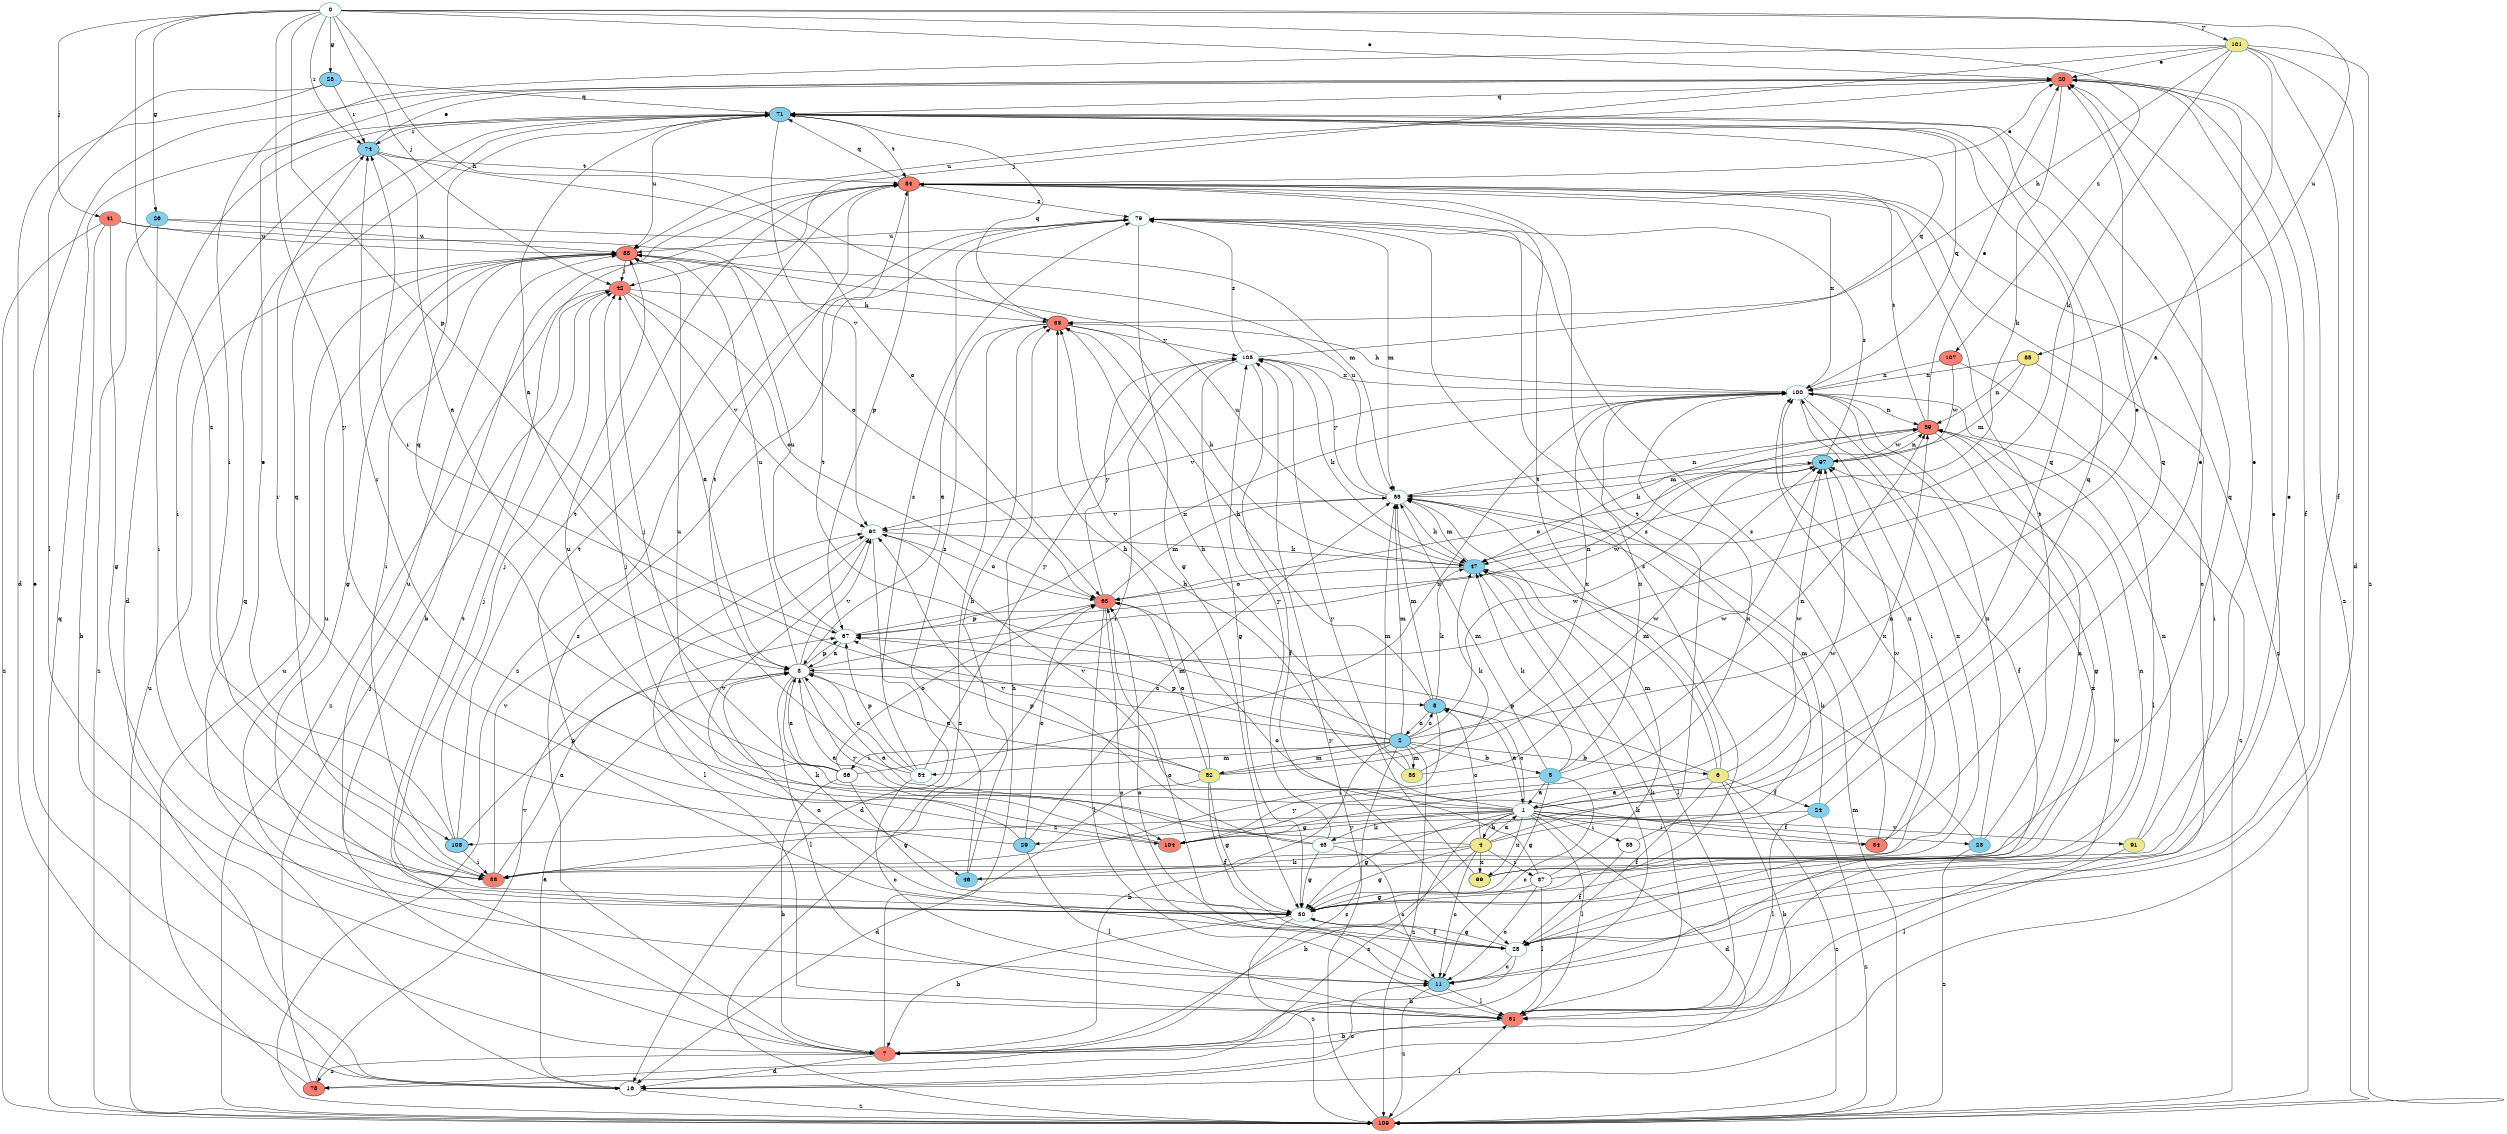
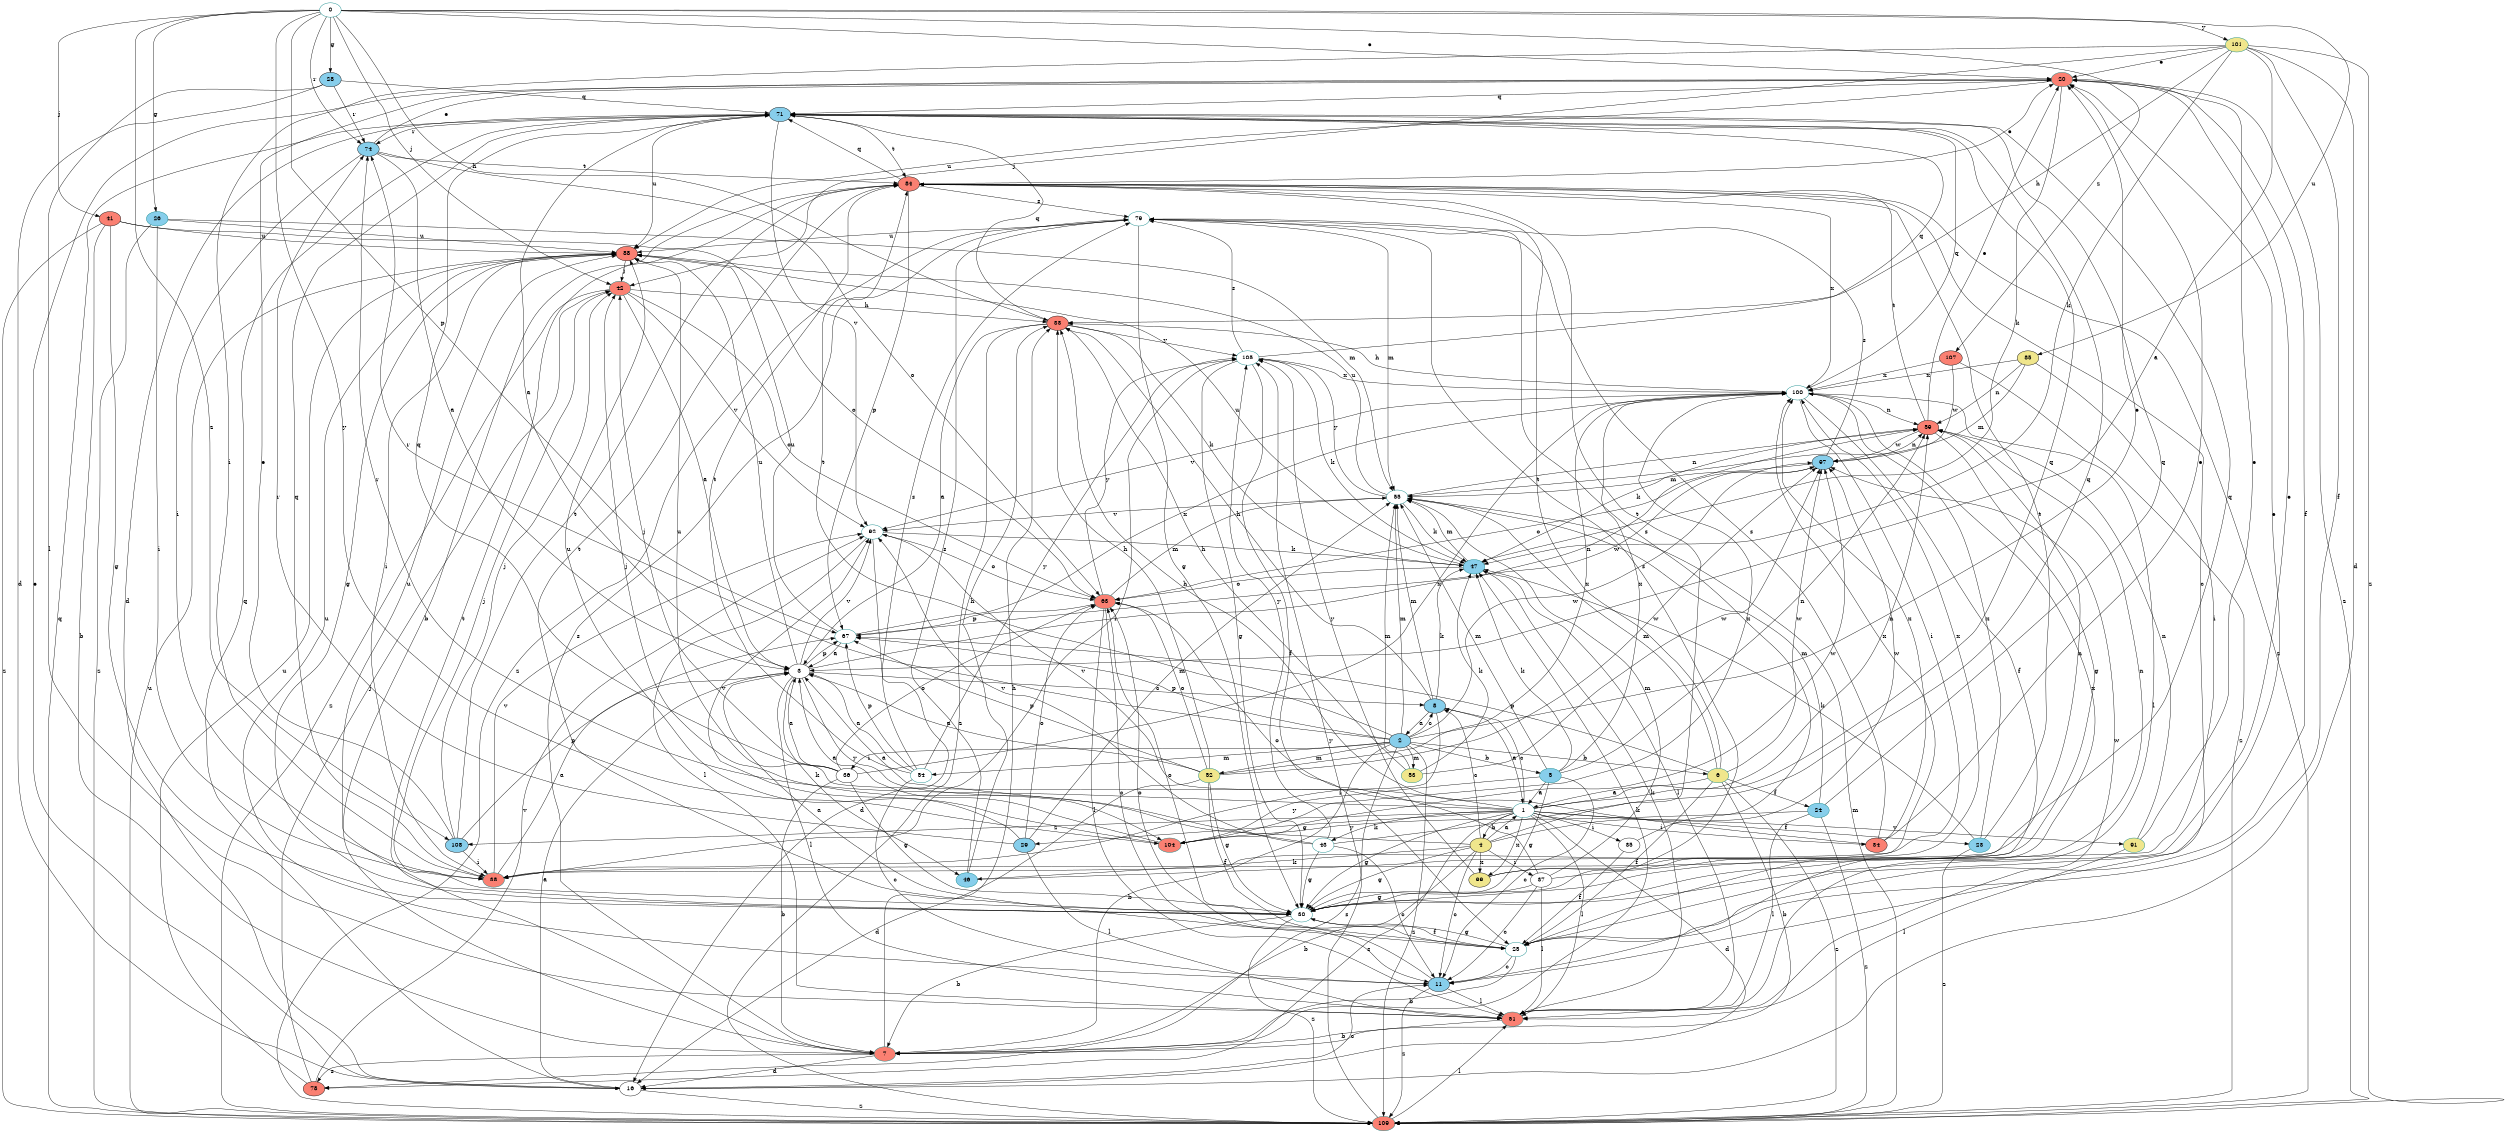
  strict digraph {
    node [color=teal fillcolor=white style=filled]
    20 [fillcolor=salmon]
    0
    26 [fillcolor=skyblue]
    28 [color=black fillcolor=skyblue]
    33 [color=black fillcolor=salmon]
-   41 [fillcolor=salmon]
+   41 [color=black fillcolor=salmon]
    42 [fillcolor=salmon]
    67
    74 [color=black fillcolor=skyblue]
    85 [color=black fillcolor=khaki]
    101 [fillcolor=khaki]
    104 [fillcolor=salmon]
    107 [color=black fillcolor=salmon]
    108 [color=black fillcolor=skyblue]
    71 [color=black fillcolor=skyblue]
    88 [color=black fillcolor=salmon]
    109 [fillcolor=salmon]
    47 [fillcolor=skyblue]
    25
    55
    38 [fillcolor=salmon]
    16 [color=black]
    51 [fillcolor=salmon]
    3 [color=black]
    105
    30
    7 [fillcolor=salmon]
    63 [fillcolor=salmon]
    92
    97 [color=black fillcolor=skyblue]
    100
    84 [color=black fillcolor=salmon]
    59 [color=black fillcolor=salmon]
    1
    4 [color=black fillcolor=khaki]
    8 [color=black fillcolor=skyblue]
    23 [fillcolor=skyblue]
    29 [color=black fillcolor=skyblue]
    34 [color=black fillcolor=salmon]
    35 [color=black]
    43
    78 [color=black fillcolor=salmon]
    91 [fillcolor=khaki]
    99 [color=black fillcolor=khaki]
    46 [fillcolor=skyblue]
    11 [color=black fillcolor=skyblue]
    37 [color=black]
    2 [color=black fillcolor=skyblue]
    79
    5 [fillcolor=skyblue]
    6 [fillcolor=khaki]
    36 [color=black]
    52 [fillcolor=khaki]
    53 [fillcolor=khaki]
    54
    24 [fillcolor=skyblue]
    20 -> 71 [label=q]
    20 -> 88 [label=u]
    20 -> 109 [label=z]
    20 -> 47 [label=k]
    20 -> 25 [label=f]
    0 -> 20 [label=e]
    0 -> 26 [label=g]
    0 -> 28 [label=g]
    0 -> 33 [label=h]
    0 -> 41 [label=j]
    0 -> 42 [label=j]
    0 -> 67 [label=p]
    0 -> 74 [label=r]
    0 -> 85 [label=u]
    0 -> 101 [label=y]
    0 -> 104 [label=y]
    0 -> 107 [label=z]
    0 -> 108 [label=z]
    26 -> 88 [label=u]
    26 -> 109 [label=z]
    26 -> 55 [label=m]
    26 -> 38 [label=i]
    28 -> 74 [label=r]
    28 -> 71 [label=q]
    28 -> 16 [label=d]
    28 -> 51 [label=l]
    33 -> 71 [label=q]
    33 -> 109 [label=z]
    33 -> 47 [label=k]
    33 -> 3 [label=a]
    33 -> 105 [label=y]
    41 -> 88 [label=u]
    41 -> 109 [label=z]
    41 -> 30 [label=g]
    41 -> 7 [label=b]
    41 -> 63 [label=o]
    42 -> 33 [label=h]
    42 -> 109 [label=z]
    42 -> 3 [label=a]
    42 -> 63 [label=o]
    42 -> 92 [label=v]
    67 -> 88 [label=u]
    67 -> 3 [label=a]
    67 -> 97 [label=w]
    67 -> 100 [label=x]
    74 -> 20 [label=e]
    74 -> 38 [label=i]
    74 -> 3 [label=a]
    74 -> 63 [label=o]
    74 -> 84 [label=t]
    85 -> 55 [label=m]
    85 -> 38 [label=i]
    85 -> 100 [label=x]
    85 -> 59 [label=n]
    101 -> 20 [label=e]
    101 -> 33 [label=h]
    101 -> 42 [label=j]
    101 -> 109 [label=z]
    101 -> 47 [label=k]
    101 -> 25 [label=f]
    101 -> 38 [label=i]
    101 -> 16 [label=d]
    101 -> 3 [label=a]
    104 -> 88 [label=u]
    104 -> 3 [label=a]
    104 -> 97 [label=w]
    104 -> 100 [label=x]
    107 -> 109 [label=z]
    107 -> 97 [label=w]
    107 -> 100 [label=x]
    108 -> 20 [label=e]
    108 -> 42 [label=j]
    108 -> 67 [label=p]
    108 -> 38 [label=i]
    108 -> 84 [label=t]
    71 -> 74 [label=r]
    71 -> 88 [label=u]
    71 -> 16 [label=d]
    71 -> 3 [label=a]
    71 -> 92 [label=v]
    71 -> 84 [label=t]
    88 -> 42 [label=j]
    88 -> 38 [label=i]
    88 -> 30 [label=g]
    109 -> 71 [label=q]
    109 -> 88 [label=u]
    109 -> 55 [label=m]
    109 -> 51 [label=l]
    109 -> 105 [label=y]
    47 -> 88 [label=u]
    47 -> 55 [label=m]
    47 -> 51 [label=l]
    47 -> 63 [label=o]
    25 -> 20 [label=e]
    25 -> 3 [label=a]
    25 -> 30 [label=g]
    25 -> 7 [label=b]
    25 -> 63 [label=o]
    25 -> 11 [label=c]
    55 -> 88 [label=u]
    55 -> 47 [label=k]
    55 -> 105 [label=y]
    55 -> 92 [label=v]
    55 -> 59 [label=n]
    38 -> 71 [label=q]
    38 -> 3 [label=a]
    38 -> 92 [label=v]
    16 -> 20 [label=e]
    16 -> 71 [label=q]
    16 -> 109 [label=z]
    16 -> 3 [label=a]
    16 -> 11 [label=c]
    51 -> 47 [label=k]
    51 -> 7 [label=b]
    51 -> 97 [label=w]
    3 -> 67 [label=p]
    3 -> 104 [label=y]
    3 -> 88 [label=u]
    3 -> 51 [label=l]
    3 -> 92 [label=v]
    3 -> 59 [label=n]
    3 -> 8 [label=c]
    3 -> 46 [label=k]
    105 -> 71 [label=q]
    105 -> 47 [label=k]
    105 -> 25 [label=f]
    105 -> 38 [label=i]
    105 -> 30 [label=g]
    105 -> 100 [label=x]
    105 -> 79 [label=s]
    30 -> 20 [label=e]
    30 -> 42 [label=j]
    30 -> 88 [label=u]
    30 -> 109 [label=z]
    30 -> 25 [label=f]
    30 -> 7 [label=b]
    30 -> 84 [label=t]
    30 -> 59 [label=n]
    30 -> 79 [label=s]
    7 -> 33 [label=h]
    7 -> 47 [label=k]
    7 -> 16 [label=d]
    7 -> 84 [label=t]
    7 -> 78 [label=s]
    7 -> 79 [label=s]
    63 -> 67 [label=p]
    63 -> 55 [label=m]
    63 -> 51 [label=l]
    63 -> 105 [label=y]
    63 -> 11 [label=c]
    92 -> 47 [label=k]
    92 -> 16 [label=d]
    92 -> 51 [label=l]
    92 -> 63 [label=o]
    97 -> 55 [label=m]
    97 -> 63 [label=o]
    97 -> 59 [label=n]
    97 -> 79 [label=s]
    100 -> 33 [label=h]
    100 -> 71 [label=q]
    100 -> 25 [label=f]
    100 -> 38 [label=i]
    100 -> 51 [label=l]
    100 -> 92 [label=v]
    100 -> 59 [label=n]
    84 -> 20 [label=e]
    84 -> 67 [label=p]
    84 -> 71 [label=q]
    84 -> 109 [label=z]
    84 -> 7 [label=b]
    84 -> 100 [label=x]
    84 -> 11 [label=c]
    84 -> 79 [label=s]
    59 -> 20 [label=e]
    59 -> 47 [label=k]
    59 -> 30 [label=g]
    59 -> 97 [label=w]
    59 -> 84 [label=t]
    1 -> 74 [label=r]
    1 -> 108 [label=z]
    1 -> 71 [label=q]
    1 -> 88 [label=u]
    1 -> 16 [label=d]
    1 -> 51 [label=l]
    1 -> 30 [label=g]
    1 -> 92 [label=v]
    1 -> 59 [label=n]
    1 -> 4 [label=b]
    1 -> 8 [label=c]
    1 -> 23 [label=f]
    1 -> 29 [label=g]
    1 -> 34 [label=i]
    1 -> 35 [label=i]
    1 -> 43 [label=k]
    1 -> 78 [label=s]
    1 -> 91 [label=v]
    1 -> 99 [label=x]
    4 -> 42 [label=j]
    4 -> 30 [label=g]
    4 -> 7 [label=b]
    4 -> 97 [label=w]
    4 -> 84 [label=t]
    4 -> 1 [label=a]
    4 -> 8 [label=c]
    4 -> 99 [label=x]
    4 -> 46 [label=k]
    4 -> 11 [label=c]
    4 -> 37 [label=i]
    8 -> 33 [label=h]
    8 -> 47 [label=k]
    8 -> 55 [label=m]
    8 -> 38 [label=i]
    8 -> 1 [label=a]
    8 -> 2 [label=a]
    23 -> 109 [label=z]
    23 -> 47 [label=k]
    23 -> 100 [label=x]
    23 -> 84 [label=t]
    29 -> 74 [label=r]
    29 -> 55 [label=m]
    29 -> 51 [label=l]
    29 -> 63 [label=o]
    29 -> 92 [label=v]
    34 -> 20 [label=e]
    34 -> 33 [label=h]
    34 -> 100 [label=x]
    34 -> 79 [label=s]
    35 -> 25 [label=f]
    35 -> 79 [label=s]
    43 -> 71 [label=q]
    43 -> 3 [label=a]
    43 -> 105 [label=y]
    43 -> 30 [label=g]
    43 -> 92 [label=v]
    43 -> 11 [label=c]
    78 -> 42 [label=j]
    78 -> 88 [label=u]
    78 -> 92 [label=v]
    91 -> 20 [label=e]
    91 -> 51 [label=l]
    91 -> 59 [label=n]
    99 -> 71 [label=q]
    99 -> 105 [label=y]
    99 -> 100 [label=x]
    46 -> 33 [label=h]
    46 -> 100 [label=x]
    46 -> 79 [label=s]
    11 -> 88 [label=u]
    11 -> 109 [label=z]
    11 -> 51 [label=l]
    11 -> 63 [label=o]
    11 -> 100 [label=x]
    37 -> 55 [label=m]
    37 -> 51 [label=l]
    37 -> 30 [label=g]
    37 -> 63 [label=o]
    37 -> 59 [label=n]
    37 -> 11 [label=c]
    2 -> 20 [label=e]
    2 -> 67 [label=p]
    2 -> 74 [label=r]
    2 -> 109 [label=z]
    2 -> 55 [label=m]
    2 -> 7 [label=b]
    2 -> 97 [label=w]
    2 -> 84 [label=t]
    2 -> 8 [label=c]
    2 -> 78 [label=s]
    2 -> 5 [label=b]
    2 -> 6 [label=b]
    2 -> 36 [label=i]
    2 -> 52 [label=m]
    2 -> 53 [label=m]
    2 -> 54 [label=m]
    79 -> 88 [label=u]
    79 -> 109 [label=z]
    79 -> 55 [label=m]
    79 -> 30 [label=g]
    5 -> 104 [label=y]
    5 -> 47 [label=k]
    5 -> 55 [label=m]
    5 -> 30 [label=g]
    5 -> 100 [label=x]
    5 -> 59 [label=n]
    5 -> 1 [label=a]
    5 -> 11 [label=c]
    6 -> 67 [label=p]
    6 -> 109 [label=z]
    6 -> 25 [label=f]
    6 -> 55 [label=m]
    6 -> 7 [label=b]
    6 -> 97 [label=w]
    6 -> 84 [label=t]
    6 -> 1 [label=a]
    6 -> 24 [label=f]
    36 -> 42 [label=j]
    36 -> 71 [label=q]
    36 -> 3 [label=a]
    36 -> 30 [label=g]
    36 -> 7 [label=b]
    36 -> 63 [label=o]
    36 -> 100 [label=x]
    52 -> 33 [label=h]
    52 -> 67 [label=p]
    52 -> 25 [label=f]
    52 -> 16 [label=d]
    52 -> 3 [label=a]
    52 -> 30 [label=g]
    52 -> 63 [label=o]
    52 -> 97 [label=w]
    52 -> 100 [label=x]
    53 -> 33 [label=h]
    53 -> 47 [label=k]
    53 -> 55 [label=m]
    53 -> 97 [label=w]
    54 -> 67 [label=p]
    54 -> 3 [label=a]
    54 -> 105 [label=y]
    54 -> 84 [label=t]
    54 -> 11 [label=c]
    54 -> 79 [label=s]
    24 -> 104 [label=y]
    24 -> 71 [label=q]
    24 -> 109 [label=z]
    24 -> 55 [label=m]
    24 -> 51 [label=l]
  }
